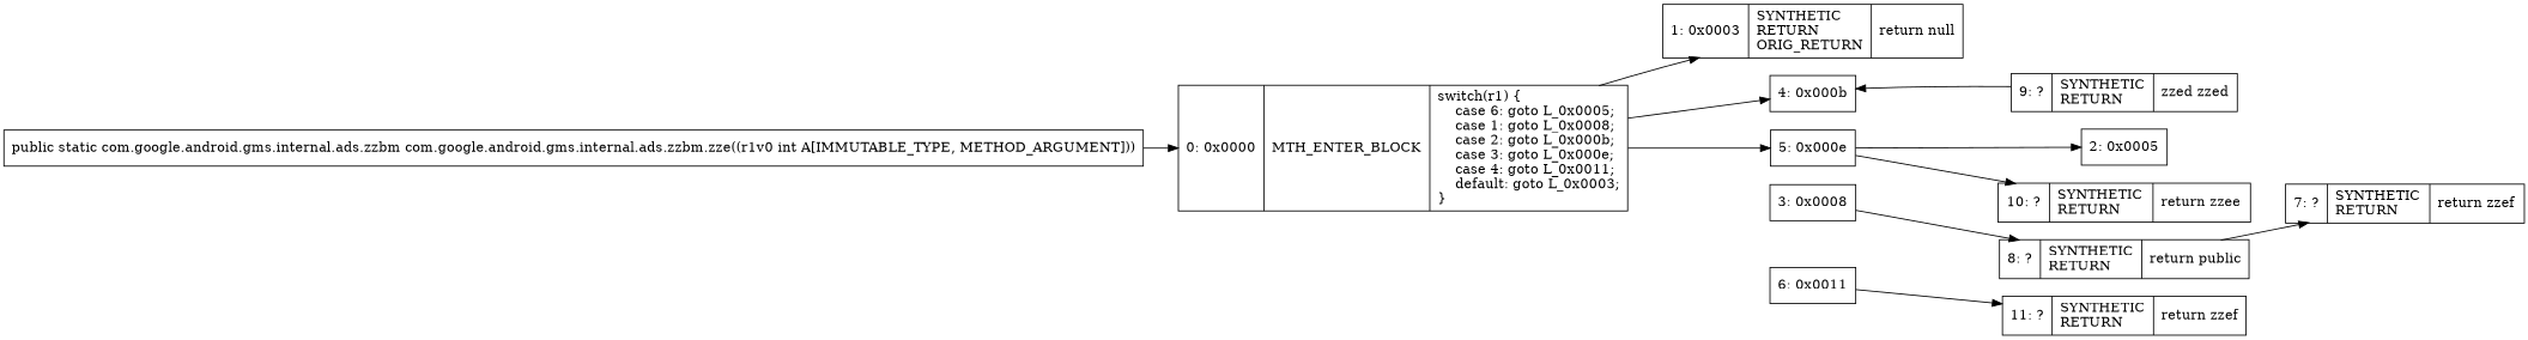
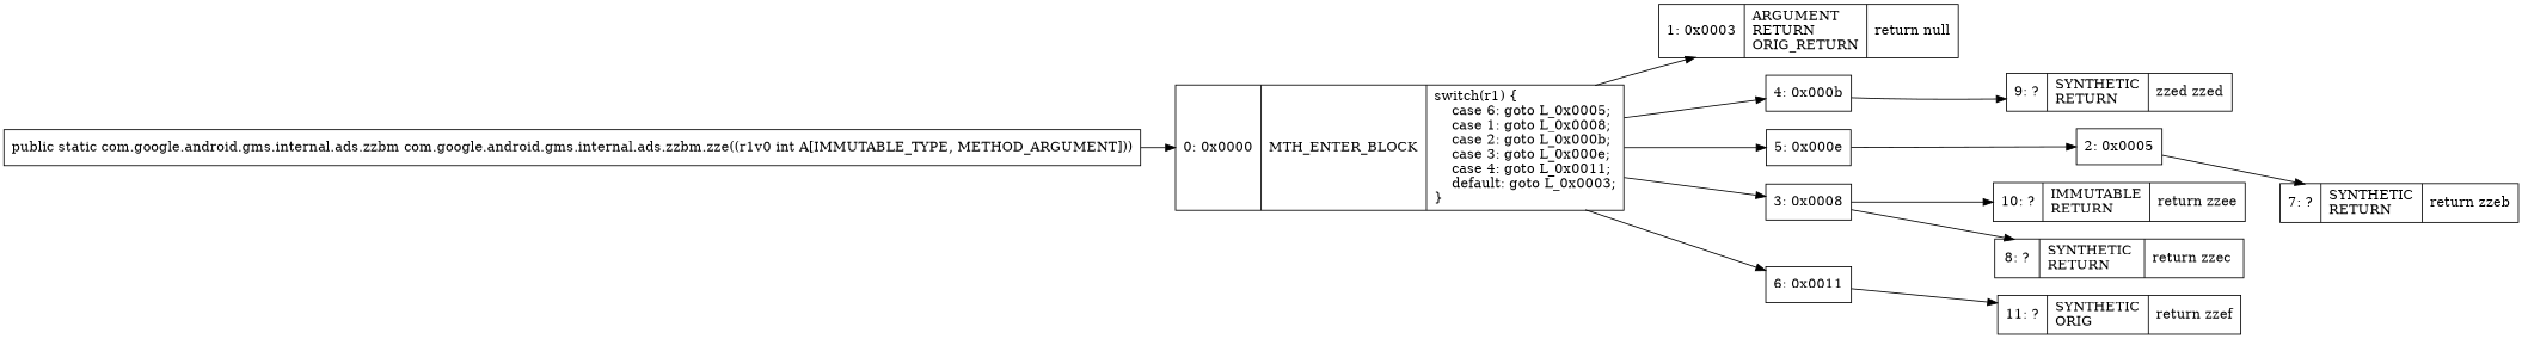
  digraph {
    rankdir=LR
    node [shape=record]
    n1 [label="{0\:\ 0x0000|MTH_ENTER_BLOCK\l|switch(r1) \{\l    case 6: goto L_0x0005;\l    case 1: goto L_0x0008;\l    case 2: goto L_0x000b;\l    case 3: goto L_0x000e;\l    case 4: goto L_0x0011;\l    default: goto L_0x0003;\l\}\l}"]
-   n2 [label="{1\:\ 0x0003|SYNTHETIC\lRETURN\lORIG_RETURN\l|return null\l}"]
+   n2 [label="{1\:\ 0x0003|ARGUMENT\lRETURN\lORIG_RETURN\l|return null\l}"]
    n3 [label="{3\:\ 0x0008}"]
    n4 [label="{4\:\ 0x000b}"]
    n5 [label="{5\:\ 0x000e}"]
    n6 [label="{6\:\ 0x0011}"]
    n7 [label="{2\:\ 0x0005}"]
-   n8 [label="{7\:\ ?|SYNTHETIC\lRETURN\l|return zzef\l}"]
-   n9 [label="{8\:\ ?|SYNTHETIC\lRETURN\l|return public\l}"]
+   n8 [label="{7\:\ ?|SYNTHETIC\lRETURN\l|return zzeb\l}"]
+   n9 [label="{8\:\ ?|SYNTHETIC\lRETURN\l|return zzec\l}"]
    n10 [label="{9\:\ ?|SYNTHETIC\lRETURN\l|zzed zzed\l}"]
-   n11 [label="{10\:\ ?|SYNTHETIC\lRETURN\l|return zzee\l}"]
-   n12 [label="{11\:\ ?|SYNTHETIC\lRETURN\l|return zzef\l}"]
+   n11 [label="{10\:\ ?|IMMUTABLE\lRETURN\l|return zzee\l}"]
+   n12 [label="{11\:\ ?|SYNTHETIC\lORIG\l|return zzef\l}"]
    n13 [label="{public static com.google.android.gms.internal.ads.zzbm com.google.android.gms.internal.ads.zzbm.zze((r1v0 int A[IMMUTABLE_TYPE, METHOD_ARGUMENT])) }"]
    n1 -> n2
+   n1 -> n3
    n1 -> n4
    n1 -> n5
+   n1 -> n6
    n3 -> n9
-   n10 -> n4
+   n4 -> n10
    n5 -> n7
-   n5 -> n11
+   n3 -> n11
    n6 -> n12
-   n9 -> n8
+   n7 -> n8
    n13 -> n1
  }
